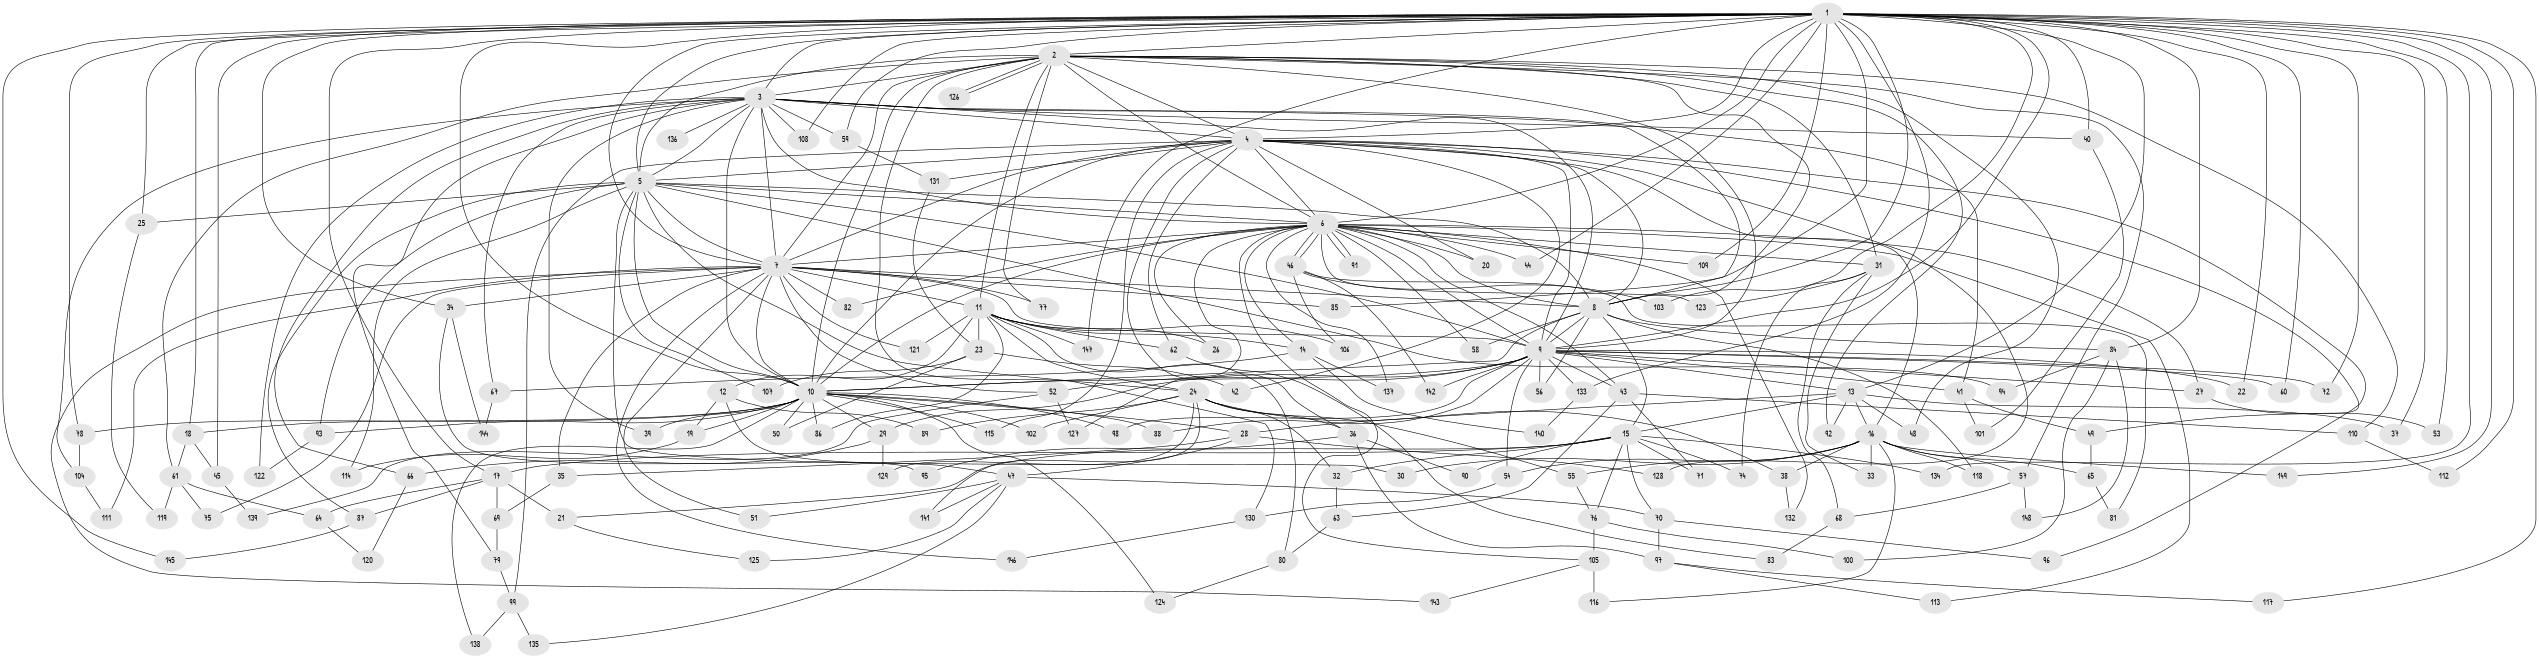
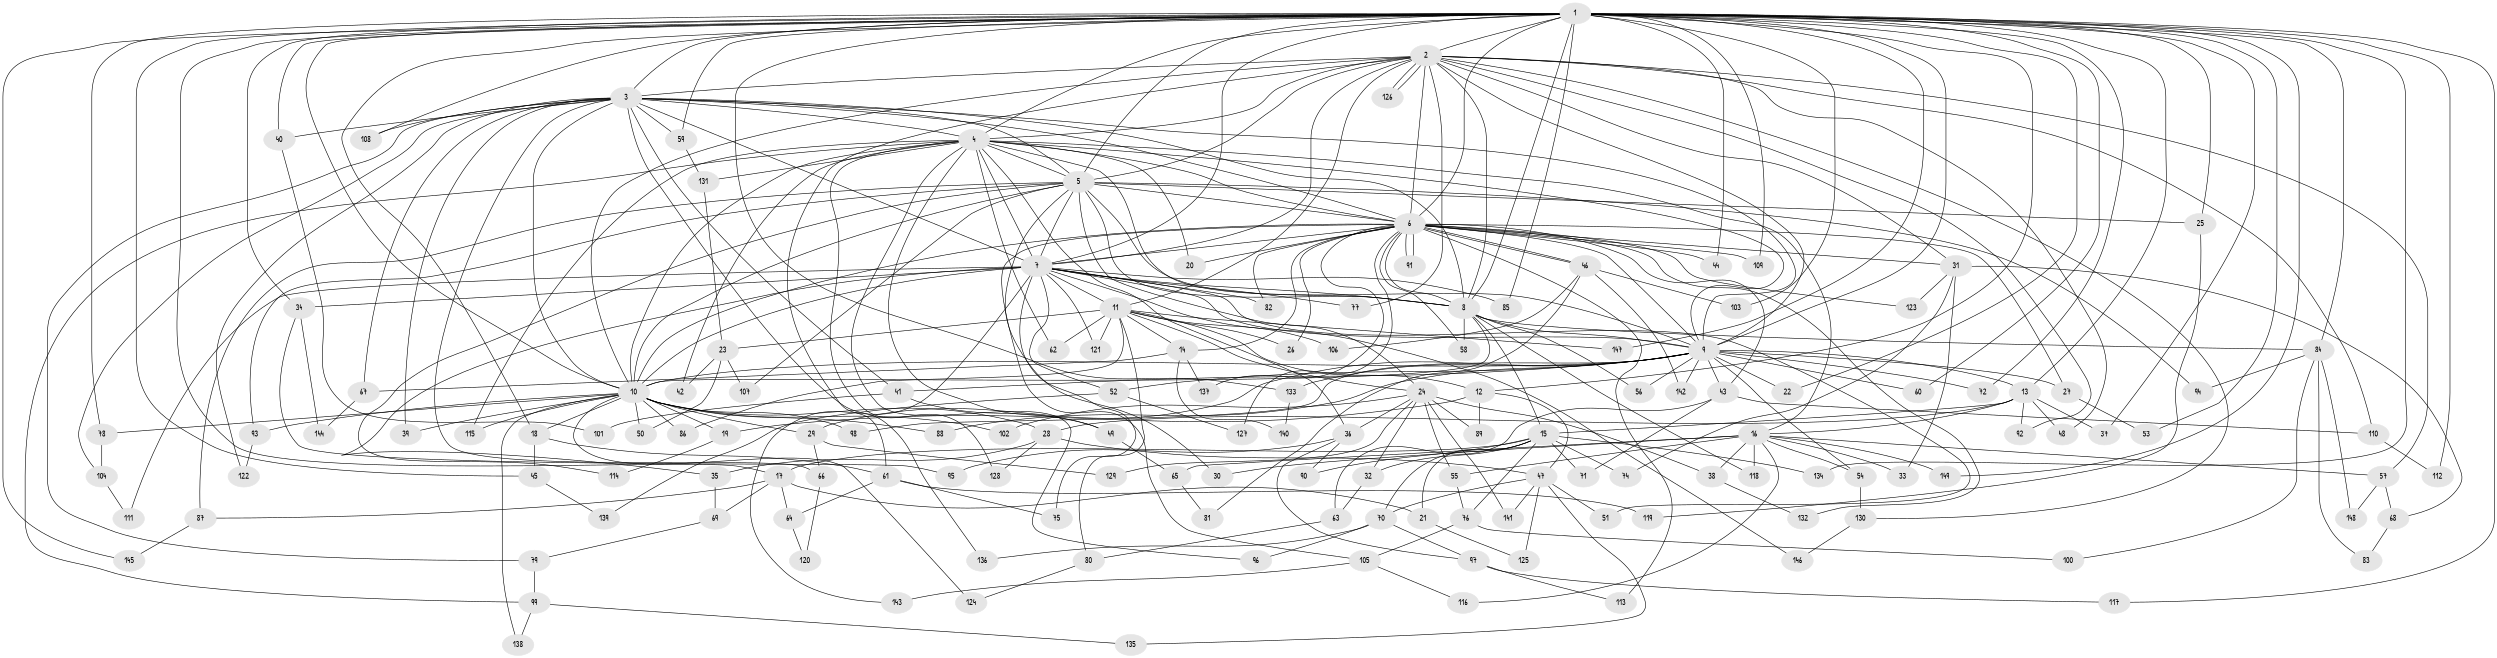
  graph {
    fontname="Patrick Hand"
    node [color=gray90 fontname="Patrick Hand" style=filled]
    edge [fontname="Patrick Hand"]
    1
    2
    3
    4
    5
    6
    7
    8
    9
    10
    12
    13
    17
    18
    22
    25
    34
    37
    40
    44
    45
    53
    59
    60
    72
    78
    84
    85
    103
    108
    109
    112
    117
    133
    134
    145
    147
    149
    11
    31
    48
    57
    61
    77
    92
    110
    126
    130
    39
    41
    66
    67
    79
    104
    122
    136
    16
    20
    36
    42
    49
    62
    96
    99
    115
    128
    131
    24
    30
    87
    93
    94
    107
    114
    14
    26
    27
    43
    46
    58
    82
    91
    105
    113
    123
    127
    132
    137
    35
    51
    52
    75
    111
    121
    143
    146
    15
    56
    118
    29
    54
    88
    98
    142
    19
    28
    50
    86
    102
    124
    138
    47
    89
    21
    64
    69
    23
    119
    95
    144
    101
    139
    148
    100
    140
    80
    106
    74
    33
    68
    120
    38
    55
    65
    116
    90
    97
    83
    135
    32
    129
    141
    71
    63
    81
    70
    76
    125
    1 -- 2
    1 -- 3
    1 -- 4
    1 -- 5
    1 -- 6
    1 -- 7
    1 -- 8
    1 -- 9
    1 -- 10
+   1 -- 12
    1 -- 13
    1 -- 17
    1 -- 18
    1 -- 22
    1 -- 25
    1 -- 34
    1 -- 37
    1 -- 40
    1 -- 44
    1 -- 45
    1 -- 53
    1 -- 59
    1 -- 60
    1 -- 72
    1 -- 78
    1 -- 84
    1 -- 85
    1 -- 103
    1 -- 108
    1 -- 109
    1 -- 112
    1 -- 117
    1 -- 133
    1 -- 134
    1 -- 145
    1 -- 147
    1 -- 149
    2 -- 3
    2 -- 4
    2 -- 5
    2 -- 6
    2 -- 7
    2 -- 8
    2 -- 9
    2 -- 10
    2 -- 11
    2 -- 31
    2 -- 48
    2 -- 57
    2 -- 61
    2 -- 77
    2 -- 92
    2 -- 110
    2 -- 126
    2 -- 126
    2 -- 130
    3 -- 4
    3 -- 5
    3 -- 6
    3 -- 7
    3 -- 8
    3 -- 9
    3 -- 10
    3 -- 40
    3 -- 59
    3 -- 108
    3 -- 39
    3 -- 41
    3 -- 66
    3 -- 67
    3 -- 79
    3 -- 104
    3 -- 122
    3 -- 136
    4 -- 5
    4 -- 6
    4 -- 7
    4 -- 8
    4 -- 9
    4 -- 10
    4 -- 16
    4 -- 20
    4 -- 36
    4 -- 42
    4 -- 49
    4 -- 62
    4 -- 96
    4 -- 99
    4 -- 115
    4 -- 128
    4 -- 131
    5 -- 6
    5 -- 7
    5 -- 8
    5 -- 9
    5 -- 10
    5 -- 25
    5 -- 24
    5 -- 30
    5 -- 87
    5 -- 93
    5 -- 94
    5 -- 107
    5 -- 114
    6 -- 7
    6 -- 8
    6 -- 9
    6 -- 10
    6 -- 44
    6 -- 109
    6 -- 31
    6 -- 20
    6 -- 14
    6 -- 26
    6 -- 27
    6 -- 43
    6 -- 46
    6 -- 46
    6 -- 58
    6 -- 82
    6 -- 91
    6 -- 91
    6 -- 105
    6 -- 113
    6 -- 123
    6 -- 127
    6 -- 132
    6 -- 137
    7 -- 8
    7 -- 9
    7 -- 10
    7 -- 34
    7 -- 85
    7 -- 11
    7 -- 77
    7 -- 82
    7 -- 35
    7 -- 51
    7 -- 52
    7 -- 75
    7 -- 111
    7 -- 121
    7 -- 143
    7 -- 146
    8 -- 9
    8 -- 10
    8 -- 84
    8 -- 58
    8 -- 15
    8 -- 56
    8 -- 118
    9 -- 10
    9 -- 13
    9 -- 22
    9 -- 60
    9 -- 72
    9 -- 133
    9 -- 41
    9 -- 27
    9 -- 43
    9 -- 52
    9 -- 56
    9 -- 29
    9 -- 54
    9 -- 88
    9 -- 98
    9 -- 142
    10 -- 18
    10 -- 78
    10 -- 39
    10 -- 115
    10 -- 93
    10 -- 29
    10 -- 88
    10 -- 98
    10 -- 19
    10 -- 28
    10 -- 50
    10 -- 86
    10 -- 102
    10 -- 124
    10 -- 138
    12 -- 19
    12 -- 47
    12 -- 89
    13 -- 37
    13 -- 48
    13 -- 92
    13 -- 16
    13 -- 15
    13 -- 28
    17 -- 87
    17 -- 21
    17 -- 64
    17 -- 69
    18 -- 45
    18 -- 61
    25 -- 119
    34 -- 95
    34 -- 144
    40 -- 101
    45 -- 139
    59 -- 131
    78 -- 104
    84 -- 94
    84 -- 148
    84 -- 100
    133 -- 140
    11 -- 12
    11 -- 147
    11 -- 62
    11 -- 24
    11 -- 14
    11 -- 26
    11 -- 121
    11 -- 86
    11 -- 23
    11 -- 80
    11 -- 106
    31 -- 123
    31 -- 74
    31 -- 33
    31 -- 68
    57 -- 148
    57 -- 68
    61 -- 75
    61 -- 64
    61 -- 119
    110 -- 112
    130 -- 146
    41 -- 49
    41 -- 101
    66 -- 120
    67 -- 144
    79 -- 99
    104 -- 111
    16 -- 149
    16 -- 57
    16 -- 30
    16 -- 118
    16 -- 54
    16 -- 33
    16 -- 38
    16 -- 55
    16 -- 65
    16 -- 116
    36 -- 95
    36 -- 90
    36 -- 97
    49 -- 65
-   62 -- 83
+   84 -- 83
    99 -- 138
    99 -- 135
    131 -- 23
    24 -- 36
    24 -- 102
    24 -- 89
    24 -- 38
    24 -- 55
    24 -- 32
    24 -- 129
    24 -- 141
    87 -- 145
    93 -- 122
    14 -- 67
    14 -- 137
    14 -- 140
    27 -- 53
    43 -- 110
    43 -- 71
    43 -- 63
    46 -- 103
    46 -- 142
    46 -- 106
    46 -- 81
    105 -- 143
    105 -- 116
    35 -- 69
    52 -- 127
    52 -- 139
    15 -- 17
    15 -- 134
    15 -- 21
    15 -- 74
    15 -- 90
    15 -- 32
    15 -- 71
    15 -- 70
    15 -- 76
    29 -- 66
    29 -- 129
    54 -- 130
    19 -- 114
    28 -- 128
    28 -- 35
    28 -- 47
    47 -- 51
    47 -- 135
    47 -- 141
    47 -- 70
    47 -- 125
    21 -- 125
    64 -- 120
    69 -- 79
    23 -- 42
    23 -- 107
    23 -- 50
    80 -- 124
    68 -- 83
    38 -- 132
    55 -- 76
    65 -- 81
    97 -- 117
    97 -- 113
    32 -- 63
    63 -- 80
+   70 -- 136
    70 -- 96
    70 -- 97
    76 -- 105
    76 -- 100
  }
